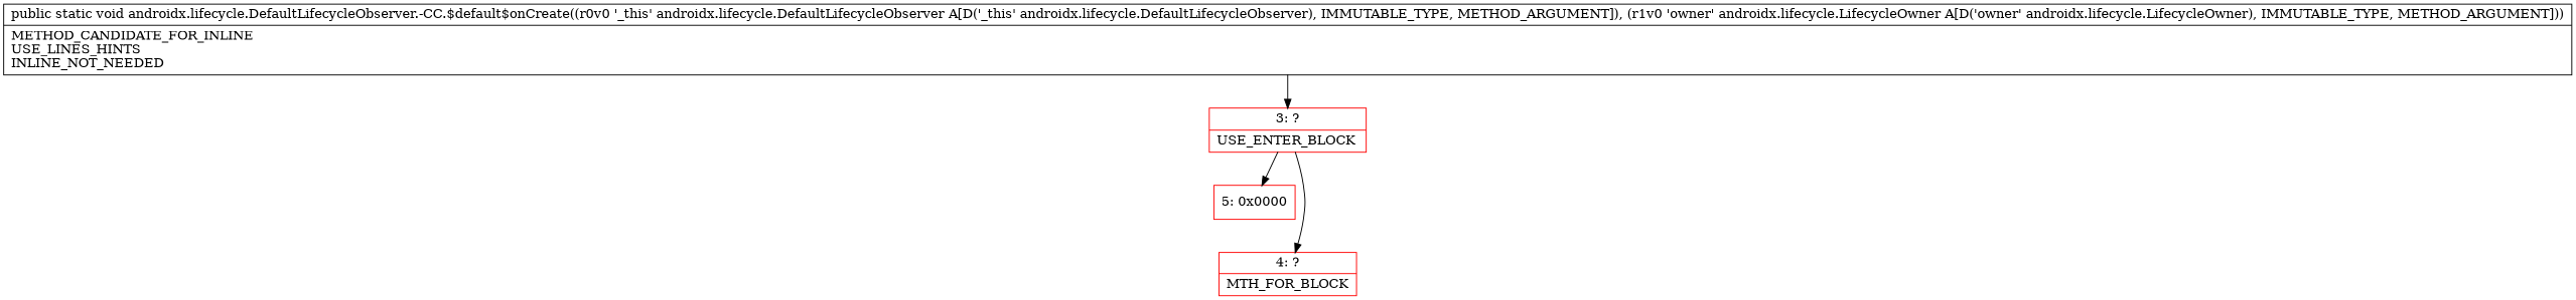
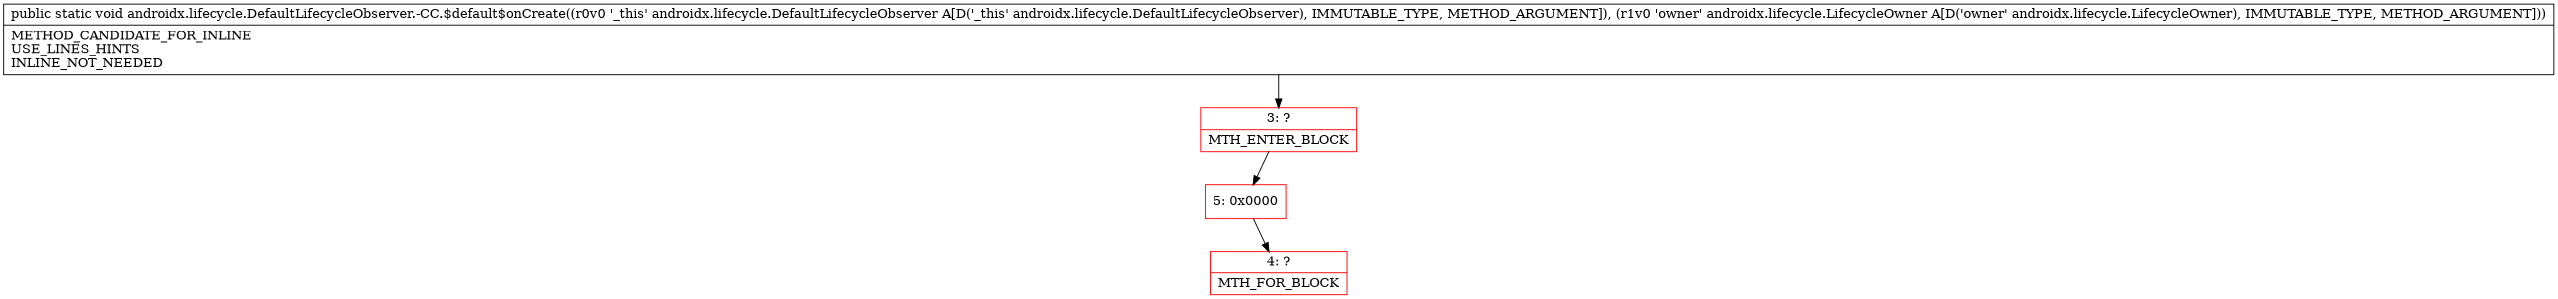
  digraph {
    node [color=red shape=record]
-   n1 [label="{3\:\ ?|USE_ENTER_BLOCK\l}"]
+   n1 [label="{3\:\ ?|MTH_ENTER_BLOCK\l}"]
    n2 [label="{5\:\ 0x0000}"]
    n3 [label="{4\:\ ?|MTH_FOR_BLOCK\l}"]
    n4 [label="{public static void androidx.lifecycle.DefaultLifecycleObserver.\-CC.$default$onCreate((r0v0 '_this' androidx.lifecycle.DefaultLifecycleObserver A[D('_this' androidx.lifecycle.DefaultLifecycleObserver), IMMUTABLE_TYPE, METHOD_ARGUMENT]), (r1v0 'owner' androidx.lifecycle.LifecycleOwner A[D('owner' androidx.lifecycle.LifecycleOwner), IMMUTABLE_TYPE, METHOD_ARGUMENT]))  | METHOD_CANDIDATE_FOR_INLINE\lUSE_LINES_HINTS\lINLINE_NOT_NEEDED\l}" color=""]
    subgraph cluster_1 {
      label="R(0)"
    }
    n1 -> n2
-   n1 -> n3
+   n2 -> n3
    n4 -> n1
  }
